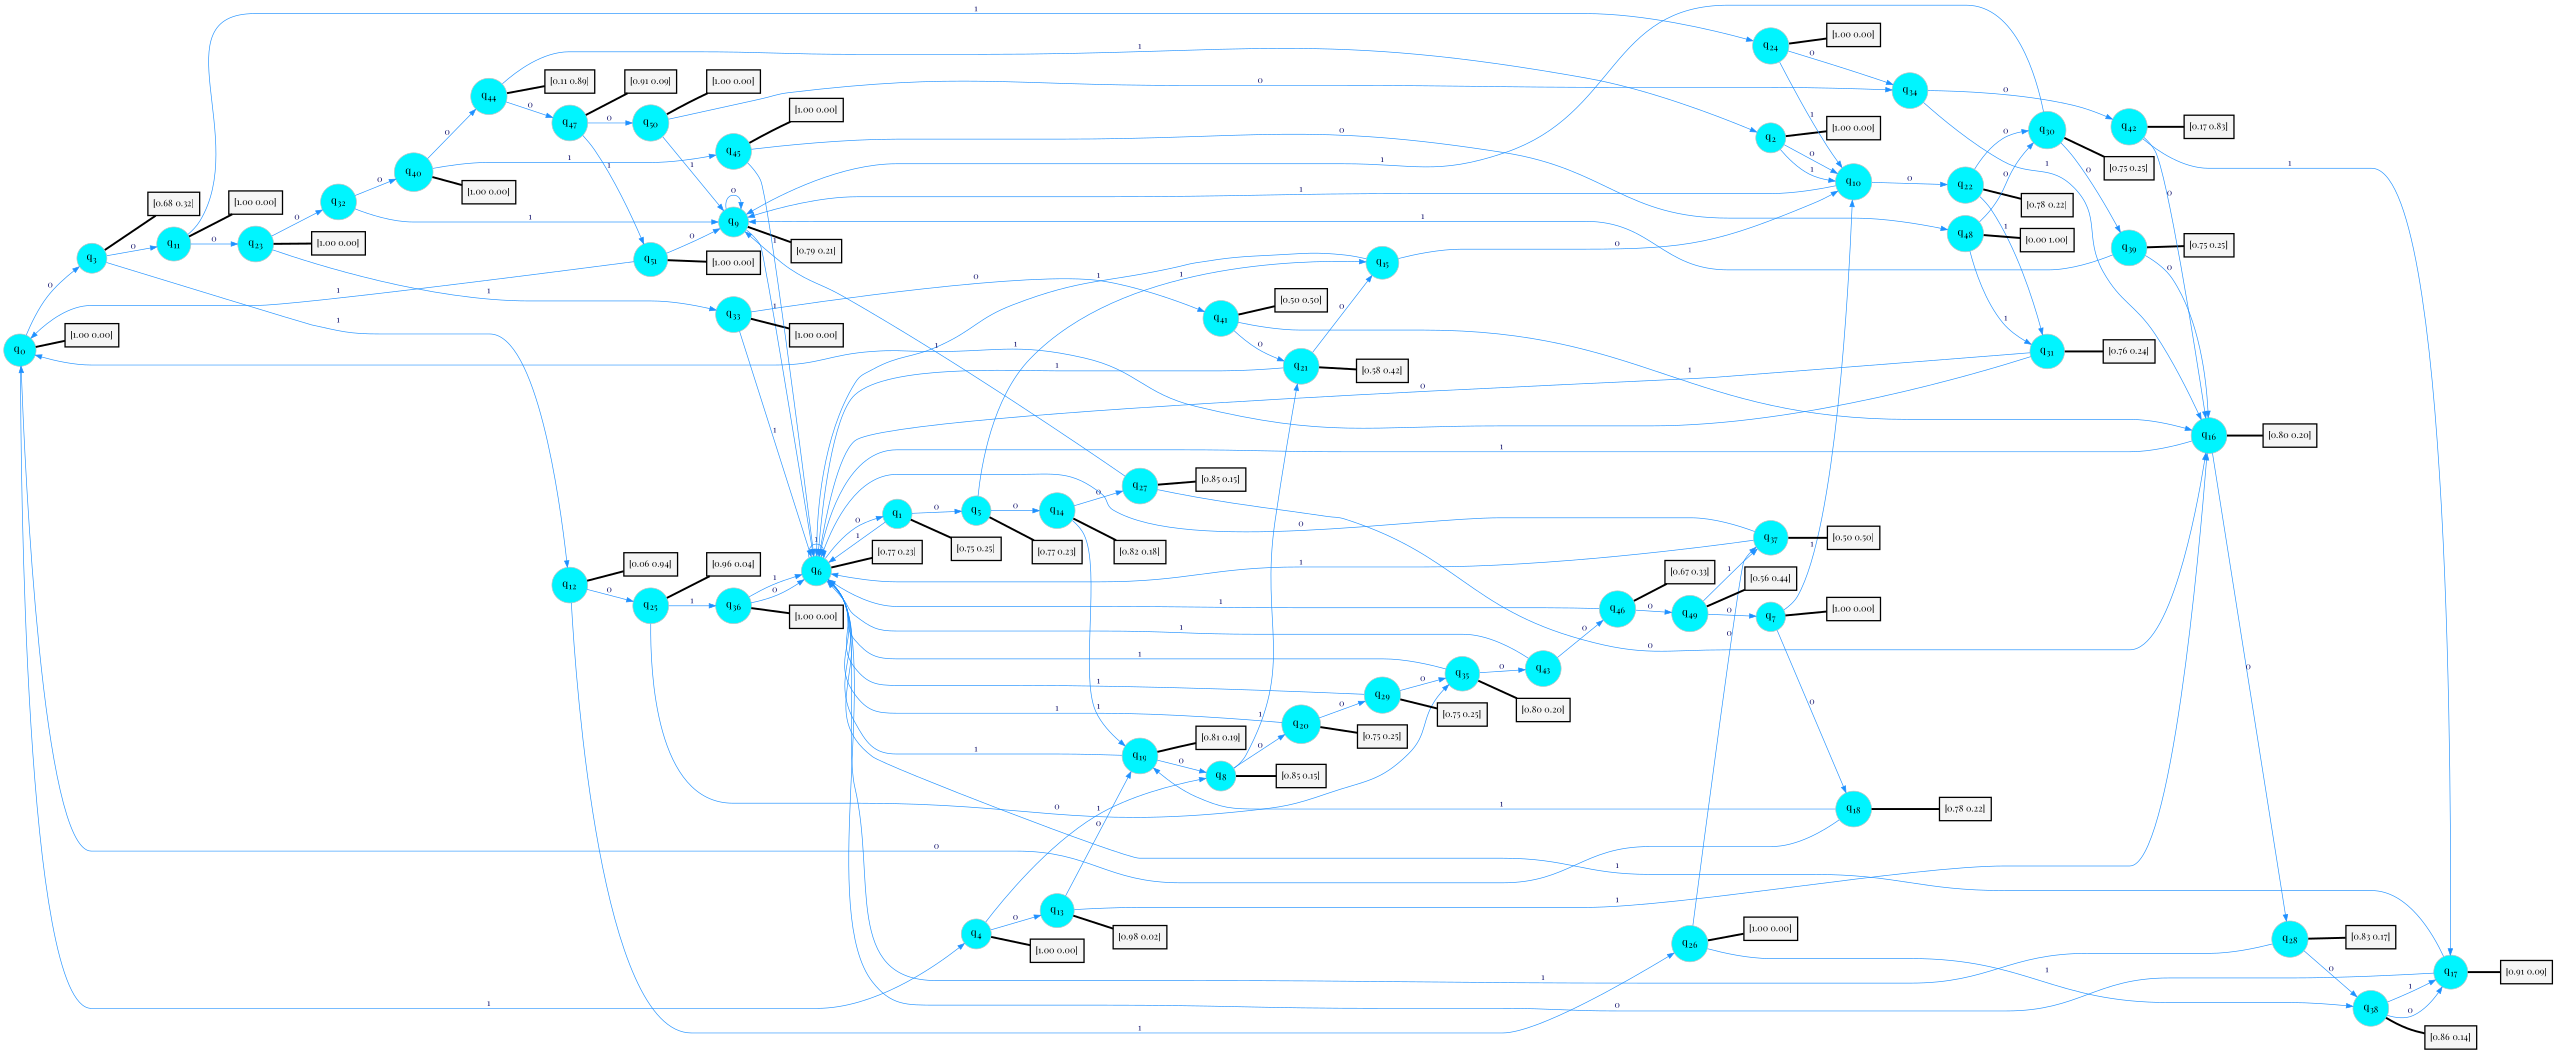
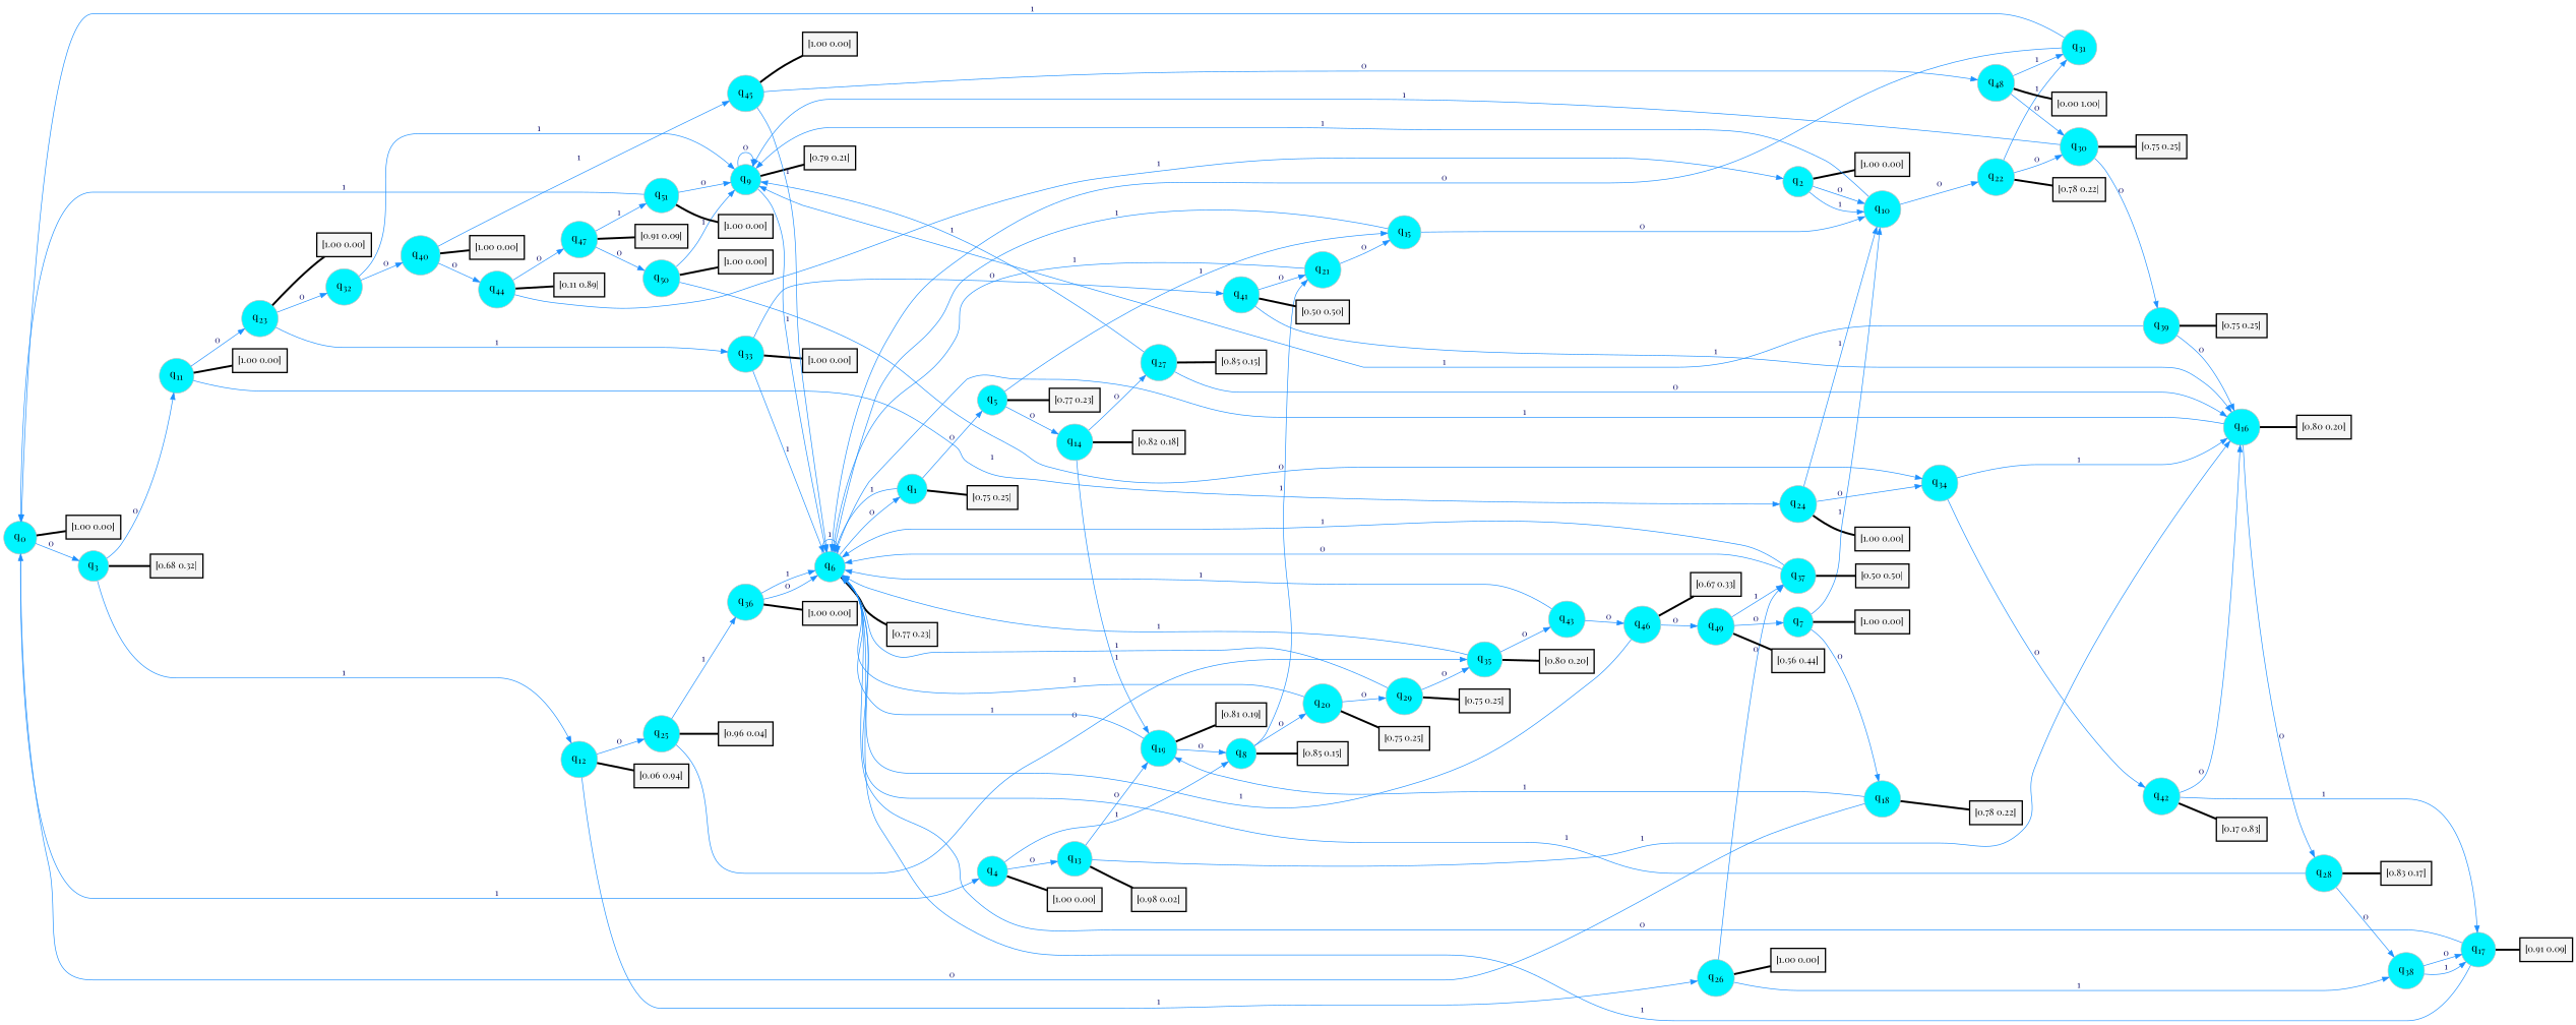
  digraph {
    fontname="Playfair Display"
    rankdir=LR
    node [color=gray fillcolor=turquoise1 fontcolor=black fontname="Playfair Display" fontsize=16 fontweight=bold shape=circle style=filled]
    edge [arrowsize=1 color=dodgerblue1 fontcolor=midnightblue fontname="Playfair Display" fontweight=bold penwidth=1 style=solid weight=20]
    n1 [label=<q<SUB>0</SUB>>]
    n2 [label=<q<SUB>3</SUB>>]
    n3 [label=<q<SUB>4</SUB>>]
    n4 [color=black fillcolor=whitesmoke fontsize=14 label="[1.00 0.00]" penwidth=2 shape=box]
    n5 [label=<q<SUB>11</SUB>>]
    n6 [label=<q<SUB>12</SUB>>]
    n7 [color=black fillcolor=whitesmoke fontsize=14 label="[0.68 0.32]" penwidth=2 shape=box]
    n8 [label=<q<SUB>8</SUB>>]
    n9 [label=<q<SUB>13</SUB>>]
    n10 [color=black fillcolor=whitesmoke fontsize=14 label="[1.00 0.00]" penwidth=2 shape=box]
    n11 [label=<q<SUB>1</SUB>>]
    n12 [label=<q<SUB>5</SUB>>]
    n13 [label=<q<SUB>6</SUB>>]
    n14 [color=black fillcolor=whitesmoke fontsize=14 label="[0.75 0.25]" penwidth=2 shape=box]
    n15 [label=<q<SUB>14</SUB>>]
    n16 [label=<q<SUB>15</SUB>>]
    n17 [color=black fillcolor=whitesmoke fontsize=14 label="[0.77 0.23]" penwidth=2 shape=box]
    n18 [color=black fillcolor=whitesmoke fontsize=14 label="[0.77 0.23]" penwidth=2 shape=box]
    n19 [label=<q<SUB>2</SUB>>]
    n20 [label=<q<SUB>10</SUB>>]
    n21 [color=black fillcolor=whitesmoke fontsize=14 label="[1.00 0.00]" penwidth=2 shape=box]
    n22 [label=<q<SUB>9</SUB>>]
    n23 [label=<q<SUB>22</SUB>>]
    n24 [label=<q<SUB>23</SUB>>]
    n25 [label=<q<SUB>24</SUB>>]
    n26 [color=black fillcolor=whitesmoke fontsize=14 label="[1.00 0.00]" penwidth=2 shape=box]
    n27 [label=<q<SUB>25</SUB>>]
    n28 [label=<q<SUB>26</SUB>>]
    n29 [color=black fillcolor=whitesmoke fontsize=14 label="[0.06 0.94]" penwidth=2 shape=box]
    n30 [label=<q<SUB>20</SUB>>]
    n31 [label=<q<SUB>21</SUB>>]
    n32 [color=black fillcolor=whitesmoke fontsize=14 label="[0.85 0.15]" penwidth=2 shape=box]
    n33 [label=<q<SUB>16</SUB>>]
    n34 [label=<q<SUB>19</SUB>>]
    n35 [color=black fillcolor=whitesmoke fontsize=14 label="[0.98 0.02]" penwidth=2 shape=box]
    n36 [label=<q<SUB>27</SUB>>]
    n37 [color=black fillcolor=whitesmoke fontsize=14 label="[0.82 0.18]" penwidth=2 shape=box]
    n38 [label=<q<SUB>7</SUB>>]
    n39 [label=<q<SUB>18</SUB>>]
    n40 [color=black fillcolor=whitesmoke fontsize=14 label="[1.00 0.00]" penwidth=2 shape=box]
    n41 [color=black fillcolor=whitesmoke fontsize=14 label="[0.78 0.22]" penwidth=2 shape=box]
    n42 [label=<q<SUB>29</SUB>>]
    n43 [color=black fillcolor=whitesmoke fontsize=14 label="[0.75 0.25]" penwidth=2 shape=box]
-   n44 [color=black fillcolor=whitesmoke fontsize=14 label="[0.58 0.42]" penwidth=2 shape=box]
    n45 [color=black fillcolor=whitesmoke fontsize=14 label="[0.79 0.21]" penwidth=2 shape=box]
    n46 [label=<q<SUB>30</SUB>>]
    n47 [label=<q<SUB>31</SUB>>]
    n48 [color=black fillcolor=whitesmoke fontsize=14 label="[0.78 0.22]" penwidth=2 shape=box]
    n49 [label=<q<SUB>32</SUB>>]
    n50 [label=<q<SUB>33</SUB>>]
    n51 [color=black fillcolor=whitesmoke fontsize=14 label="[1.00 0.00]" penwidth=2 shape=box]
    n52 [label=<q<SUB>34</SUB>>]
    n53 [color=black fillcolor=whitesmoke fontsize=14 label="[1.00 0.00]" penwidth=2 shape=box]
    n54 [label=<q<SUB>35</SUB>>]
    n55 [label=<q<SUB>36</SUB>>]
    n56 [color=black fillcolor=whitesmoke fontsize=14 label="[0.96 0.04]" penwidth=2 shape=box]
    n57 [label=<q<SUB>37</SUB>>]
    n58 [label=<q<SUB>38</SUB>>]
    n59 [color=black fillcolor=whitesmoke fontsize=14 label="[1.00 0.00]" penwidth=2 shape=box]
    n60 [label=<q<SUB>28</SUB>>]
    n61 [color=black fillcolor=whitesmoke fontsize=14 label="[0.80 0.20]" penwidth=2 shape=box]
    n62 [color=black fillcolor=whitesmoke fontsize=14 label="[0.81 0.19]" penwidth=2 shape=box]
    n63 [color=black fillcolor=whitesmoke fontsize=14 label="[0.85 0.15]" penwidth=2 shape=box]
    n64 [color=black fillcolor=whitesmoke fontsize=14 label="[0.83 0.17]" penwidth=2 shape=box]
    n65 [label=<q<SUB>17</SUB>>]
    n66 [color=black fillcolor=whitesmoke fontsize=14 label="[0.91 0.09]" penwidth=2 shape=box]
    n67 [color=black fillcolor=whitesmoke fontsize=14 label="[0.75 0.25]" penwidth=2 shape=box]
    n68 [label=<q<SUB>39</SUB>>]
    n69 [color=black fillcolor=whitesmoke fontsize=14 label="[0.75 0.25]" penwidth=2 shape=box]
-   n70 [color=black fillcolor=whitesmoke fontsize=14 label="[0.76 0.24]" penwidth=2 shape=box]
    n71 [label=<q<SUB>40</SUB>>]
    n72 [label=<q<SUB>41</SUB>>]
    n73 [color=black fillcolor=whitesmoke fontsize=14 label="[1.00 0.00]" penwidth=2 shape=box]
    n74 [label=<q<SUB>42</SUB>>]
    n75 [label=<q<SUB>43</SUB>>]
    n76 [color=black fillcolor=whitesmoke fontsize=14 label="[0.80 0.20]" penwidth=2 shape=box]
    n77 [color=black fillcolor=whitesmoke fontsize=14 label="[1.00 0.00]" penwidth=2 shape=box]
    n78 [color=black fillcolor=whitesmoke fontsize=14 label="[0.50 0.50]" penwidth=2 shape=box]
-   n79 [color=black fillcolor=whitesmoke fontsize=14 label="[0.86 0.14]" penwidth=2 shape=box]
    n80 [color=black fillcolor=whitesmoke fontsize=14 label="[0.75 0.25]" penwidth=2 shape=box]
    n81 [label=<q<SUB>44</SUB>>]
    n82 [label=<q<SUB>45</SUB>>]
    n83 [color=black fillcolor=whitesmoke fontsize=14 label="[1.00 0.00]" penwidth=2 shape=box]
    n84 [color=black fillcolor=whitesmoke fontsize=14 label="[0.50 0.50]" penwidth=2 shape=box]
    n85 [color=black fillcolor=whitesmoke fontsize=14 label="[0.17 0.83]" penwidth=2 shape=box]
    n86 [label=<q<SUB>46</SUB>>]
    n87 [label=<q<SUB>47</SUB>>]
    n88 [color=black fillcolor=whitesmoke fontsize=14 label="[0.11 0.89]" penwidth=2 shape=box]
    n89 [label=<q<SUB>48</SUB>>]
    n90 [color=black fillcolor=whitesmoke fontsize=14 label="[1.00 0.00]" penwidth=2 shape=box]
    n91 [label=<q<SUB>49</SUB>>]
    n92 [color=black fillcolor=whitesmoke fontsize=14 label="[0.67 0.33]" penwidth=2 shape=box]
    n93 [label=<q<SUB>50</SUB>>]
    n94 [label=<q<SUB>51</SUB>>]
    n95 [color=black fillcolor=whitesmoke fontsize=14 label="[0.91 0.09]" penwidth=2 shape=box]
    n96 [color=black fillcolor=whitesmoke fontsize=14 label="[0.00 1.00]" penwidth=2 shape=box]
    n97 [color=black fillcolor=whitesmoke fontsize=14 label="[0.56 0.44]" penwidth=2 shape=box]
    n98 [color=black fillcolor=whitesmoke fontsize=14 label="[1.00 0.00]" penwidth=2 shape=box]
    n99 [color=black fillcolor=whitesmoke fontsize=14 label="[1.00 0.00]" penwidth=2 shape=box]
    n1 -> n2 [label=0]
    n1 -> n3 [label=1]
    n1 -> n4 [arrowhead=none color=black penwidth=3]
    n2 -> n5 [label=0]
    n2 -> n6 [label=1]
    n2 -> n7 [arrowhead=none color=black penwidth=3]
    n3 -> n8 [label=1]
    n3 -> n9 [label=0]
    n3 -> n10 [arrowhead=none color=black penwidth=3]
    n5 -> n24 [label=0]
    n5 -> n25 [label=1]
    n5 -> n26 [arrowhead=none color=black penwidth=3]
    n6 -> n27 [label=0]
    n6 -> n28 [label=1]
    n6 -> n29 [arrowhead=none color=black penwidth=3]
    n8 -> n30 [label=0]
    n8 -> n31 [label=1]
    n8 -> n32 [arrowhead=none color=black penwidth=3]
    n9 -> n33 [label=1]
    n9 -> n34 [label=0]
    n9 -> n35 [arrowhead=none color=black penwidth=3]
    n11 -> n12 [label=0]
    n11 -> n13 [label=1]
    n11 -> n14 [arrowhead=none color=black penwidth=3]
    n12 -> n15 [label=0]
    n12 -> n16 [label=1]
    n12 -> n17 [arrowhead=none color=black penwidth=3]
    n13 -> n11 [label=0]
    n13 -> n13 [label=1]
    n13 -> n18 [arrowhead=none color=black penwidth=3]
    n15 -> n34 [label=1]
    n15 -> n36 [label=0]
    n15 -> n37 [arrowhead=none color=black penwidth=3]
    n16 -> n13 [label=1]
    n16 -> n20 [label=0]
    n19 -> n20 [label=0]
    n19 -> n20 [label=1]
    n19 -> n21 [arrowhead=none color=black penwidth=3]
    n20 -> n22 [label=1]
    n20 -> n23 [label=0]
    n22 -> n13 [label=1]
    n22 -> n22 [label=0]
    n22 -> n45 [arrowhead=none color=black penwidth=3]
    n23 -> n46 [label=0]
    n23 -> n47 [label=1]
    n23 -> n48 [arrowhead=none color=black penwidth=3]
    n24 -> n49 [label=0]
    n24 -> n50 [label=1]
    n24 -> n51 [arrowhead=none color=black penwidth=3]
    n25 -> n20 [label=1]
    n25 -> n52 [label=0]
    n25 -> n53 [arrowhead=none color=black penwidth=3]
    n27 -> n54 [label=0]
    n27 -> n55 [label=1]
    n27 -> n56 [arrowhead=none color=black penwidth=3]
    n28 -> n57 [label=0]
    n28 -> n58 [label=1]
    n28 -> n59 [arrowhead=none color=black penwidth=3]
    n30 -> n13 [label=1]
    n30 -> n42 [label=0]
    n30 -> n43 [arrowhead=none color=black penwidth=3]
    n31 -> n13 [label=1]
    n31 -> n16 [label=0]
-   n31 -> n44 [arrowhead=none color=black penwidth=3]
    n33 -> n13 [label=1]
    n33 -> n60 [label=0]
    n33 -> n61 [arrowhead=none color=black penwidth=3]
    n34 -> n8 [label=0]
    n34 -> n13 [label=1]
    n34 -> n62 [arrowhead=none color=black penwidth=3]
    n36 -> n22 [label=1]
    n36 -> n33 [label=0]
    n36 -> n63 [arrowhead=none color=black penwidth=3]
    n38 -> n20 [label=1]
    n38 -> n39 [label=0]
    n38 -> n40 [arrowhead=none color=black penwidth=3]
    n39 -> n1 [label=0]
    n39 -> n34 [label=1]
    n39 -> n41 [arrowhead=none color=black penwidth=3]
    n42 -> n13 [label=1]
    n42 -> n54 [label=0]
    n42 -> n67 [arrowhead=none color=black penwidth=3]
    n46 -> n22 [label=1]
    n46 -> n68 [label=0]
    n46 -> n69 [arrowhead=none color=black penwidth=3]
    n47 -> n1 [label=1]
    n47 -> n13 [label=0]
-   n47 -> n70 [arrowhead=none color=black penwidth=3]
    n49 -> n22 [label=1]
    n49 -> n71 [label=0]
    n50 -> n13 [label=1]
    n50 -> n72 [label=0]
    n50 -> n73 [arrowhead=none color=black penwidth=3]
    n52 -> n33 [label=1]
    n52 -> n74 [label=0]
    n54 -> n13 [label=1]
    n54 -> n75 [label=0]
    n54 -> n76 [arrowhead=none color=black penwidth=3]
    n55 -> n13 [label=0]
    n55 -> n13 [label=1]
    n55 -> n77 [arrowhead=none color=black penwidth=3]
    n57 -> n13 [label=0]
    n57 -> n13 [label=1]
    n57 -> n78 [arrowhead=none color=black penwidth=3]
    n58 -> n65 [label=0]
    n58 -> n65 [label=1]
-   n58 -> n79 [arrowhead=none color=black penwidth=3]
    n60 -> n13 [label=1]
    n60 -> n58 [label=0]
    n60 -> n64 [arrowhead=none color=black penwidth=3]
    n65 -> n13 [label=0]
    n65 -> n13 [label=1]
    n65 -> n66 [arrowhead=none color=black penwidth=3]
    n68 -> n22 [label=1]
    n68 -> n33 [label=0]
    n68 -> n80 [arrowhead=none color=black penwidth=3]
    n71 -> n81 [label=0]
    n71 -> n82 [label=1]
    n71 -> n83 [arrowhead=none color=black penwidth=3]
    n72 -> n31 [label=0]
    n72 -> n33 [label=1]
    n72 -> n84 [arrowhead=none color=black penwidth=3]
    n74 -> n33 [label=0]
    n74 -> n65 [label=1]
    n74 -> n85 [arrowhead=none color=black penwidth=3]
    n75 -> n13 [label=1]
    n75 -> n86 [label=0]
    n81 -> n19 [label=1]
    n81 -> n87 [label=0]
    n81 -> n88 [arrowhead=none color=black penwidth=3]
    n82 -> n13 [label=1]
    n82 -> n89 [label=0]
    n82 -> n90 [arrowhead=none color=black penwidth=3]
    n86 -> n13 [label=1]
    n86 -> n91 [label=0]
    n86 -> n92 [arrowhead=none color=black penwidth=3]
    n87 -> n93 [label=0]
    n87 -> n94 [label=1]
    n87 -> n95 [arrowhead=none color=black penwidth=3]
    n89 -> n46 [label=0]
    n89 -> n47 [label=1]
    n89 -> n96 [arrowhead=none color=black penwidth=3]
    n91 -> n38 [label=0]
    n91 -> n57 [label=1]
    n91 -> n97 [arrowhead=none color=black penwidth=3]
    n93 -> n22 [label=1]
    n93 -> n52 [label=0]
    n93 -> n98 [arrowhead=none color=black penwidth=3]
    n94 -> n1 [label=1]
    n94 -> n22 [label=0]
    n94 -> n99 [arrowhead=none color=black penwidth=3]
  }
